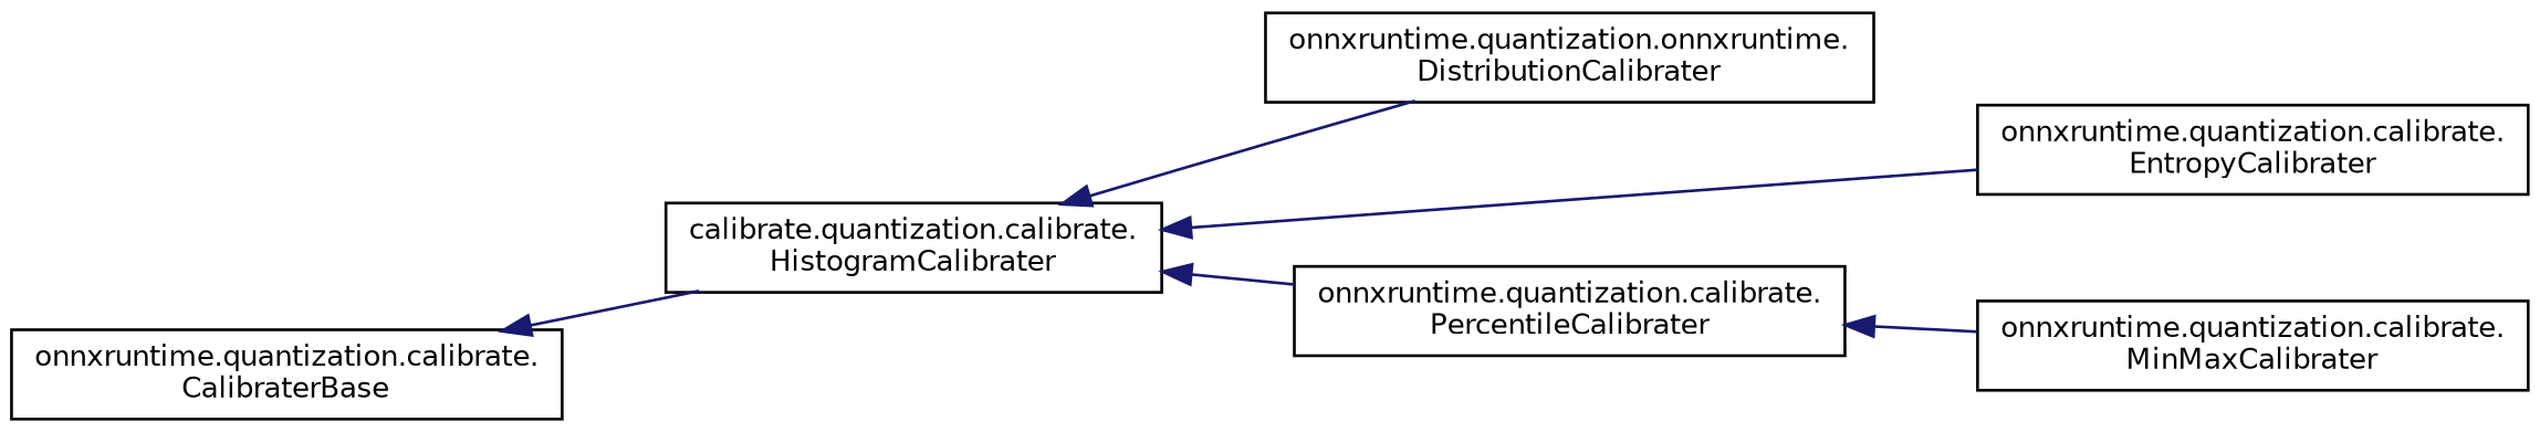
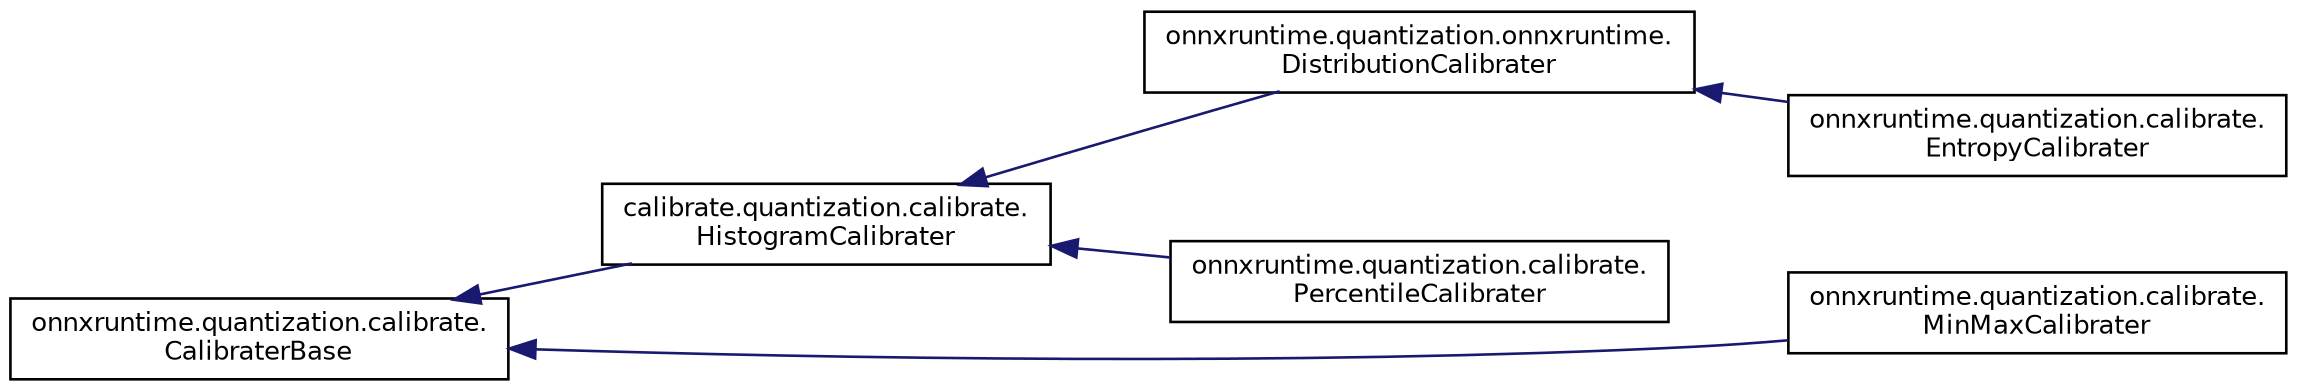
  digraph {
    rankdir=LR
    node [color=black fillcolor=white fontname=Helvetica fontsize=10 shape=record style=filled]
    edge [color=midnightblue dir=back fontname=Helvetica fontsize=10 labelfontname=Helvetica labelfontsize=10 style=solid]
    n1 [height=0.2 label="onnxruntime.quantization.calibrate.\lCalibraterBase" width=0.4]
    n2 [height=0.2 label="calibrate.quantization.calibrate.\lHistogramCalibrater" width=0.4]
    n3 [height=0.2 label="onnxruntime.quantization.calibrate.\lMinMaxCalibrater" width=0.4]
    n4 [height=0.2 label="onnxruntime.quantization.onnxruntime.\lDistributionCalibrater" width=0.4]
    n5 [height=0.2 label="onnxruntime.quantization.calibrate.\lEntropyCalibrater" width=0.4]
    n6 [height=0.2 label="onnxruntime.quantization.calibrate.\lPercentileCalibrater" width=0.4]
    n1 -> n2
-   n6 -> n3
+   n1 -> n3
    n2 -> n4
-   n2 -> n5
+   n4 -> n5
    n2 -> n6
  }
